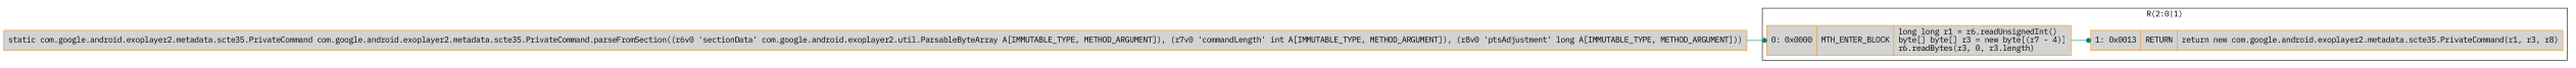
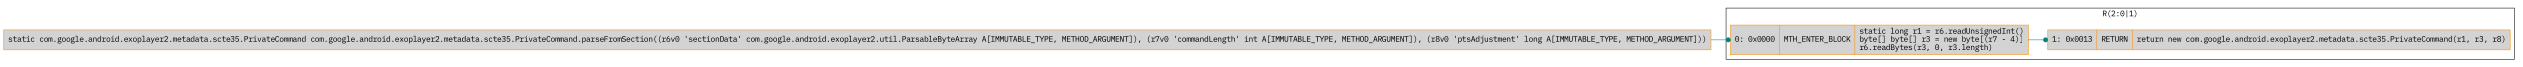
  digraph {
    rankdir=LR
    fontname="IBM Plex Mono"
    node [color=darkorange shape=record style=filled fillcolor=lightgrey fontname="IBM Plex Mono"]
    edge [color=teal arrowhead=dot fontname="IBM Plex Mono"]
-   n1 [label="{0\:\ 0x0000|MTH_ENTER_BLOCK\l|long long r1 = r6.readUnsignedInt()\lbyte[] byte[] r3 = new byte[(r7 \- 4)]\lr6.readBytes(r3, 0, r3.length)\l}"]
+   n1 [label="{0\:\ 0x0000|MTH_ENTER_BLOCK\l|static long r1 = r6.readUnsignedInt()\lbyte[] byte[] r3 = new byte[(r7 \- 4)]\lr6.readBytes(r3, 0, r3.length)\l}"]
    n2 [label="{1\:\ 0x0013|RETURN\l|return new com.google.android.exoplayer2.metadata.scte35.PrivateCommand(r1, r3, r8)\l}"]
    n3 [label="{static com.google.android.exoplayer2.metadata.scte35.PrivateCommand com.google.android.exoplayer2.metadata.scte35.PrivateCommand.parseFromSection((r6v0 'sectionData' com.google.android.exoplayer2.util.ParsableByteArray A[IMMUTABLE_TYPE, METHOD_ARGUMENT]), (r7v0 'commandLength' int A[IMMUTABLE_TYPE, METHOD_ARGUMENT]), (r8v0 'ptsAdjustment' long A[IMMUTABLE_TYPE, METHOD_ARGUMENT])) }"]
    subgraph cluster_1 {
      label="R(2:0|1)"
      n1
      n2
    }
    n1 -> n2
    n3 -> n1
  }
